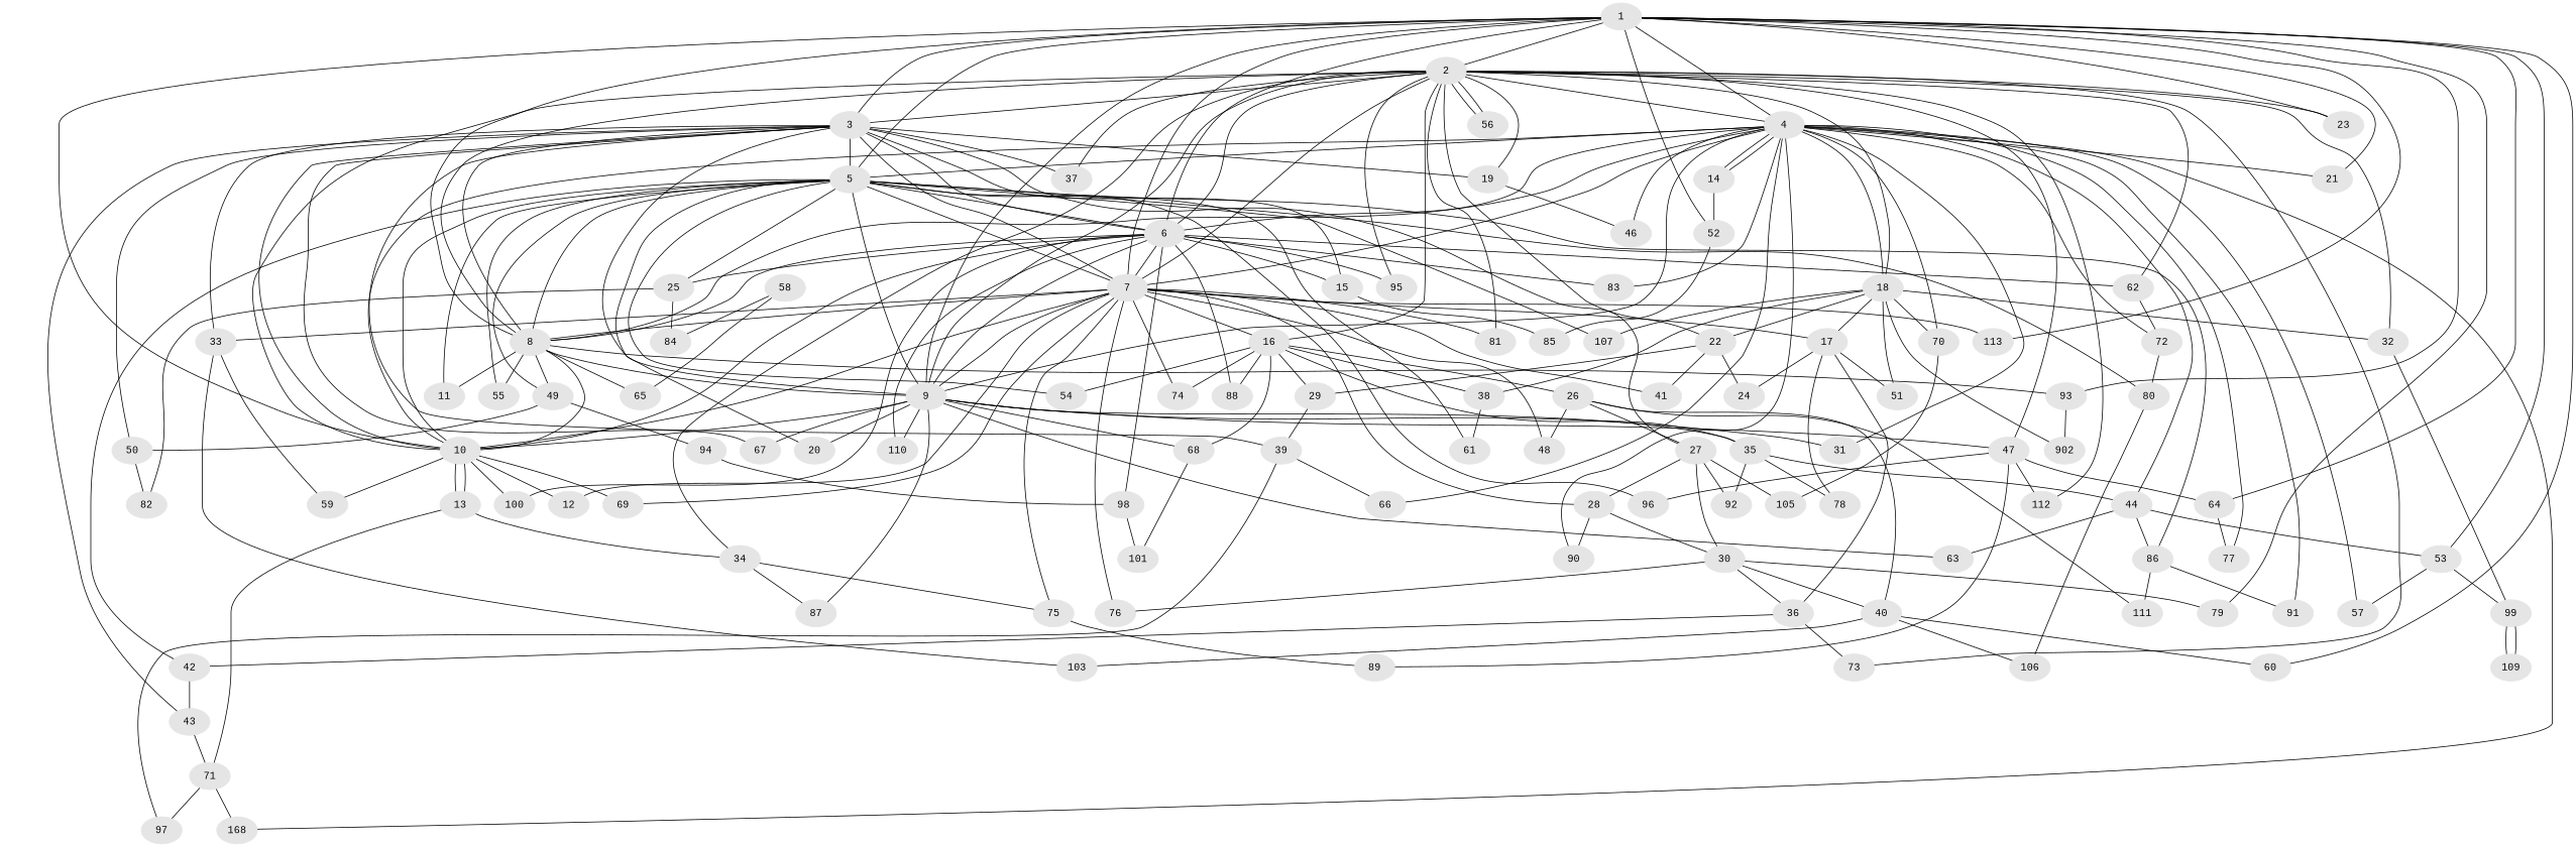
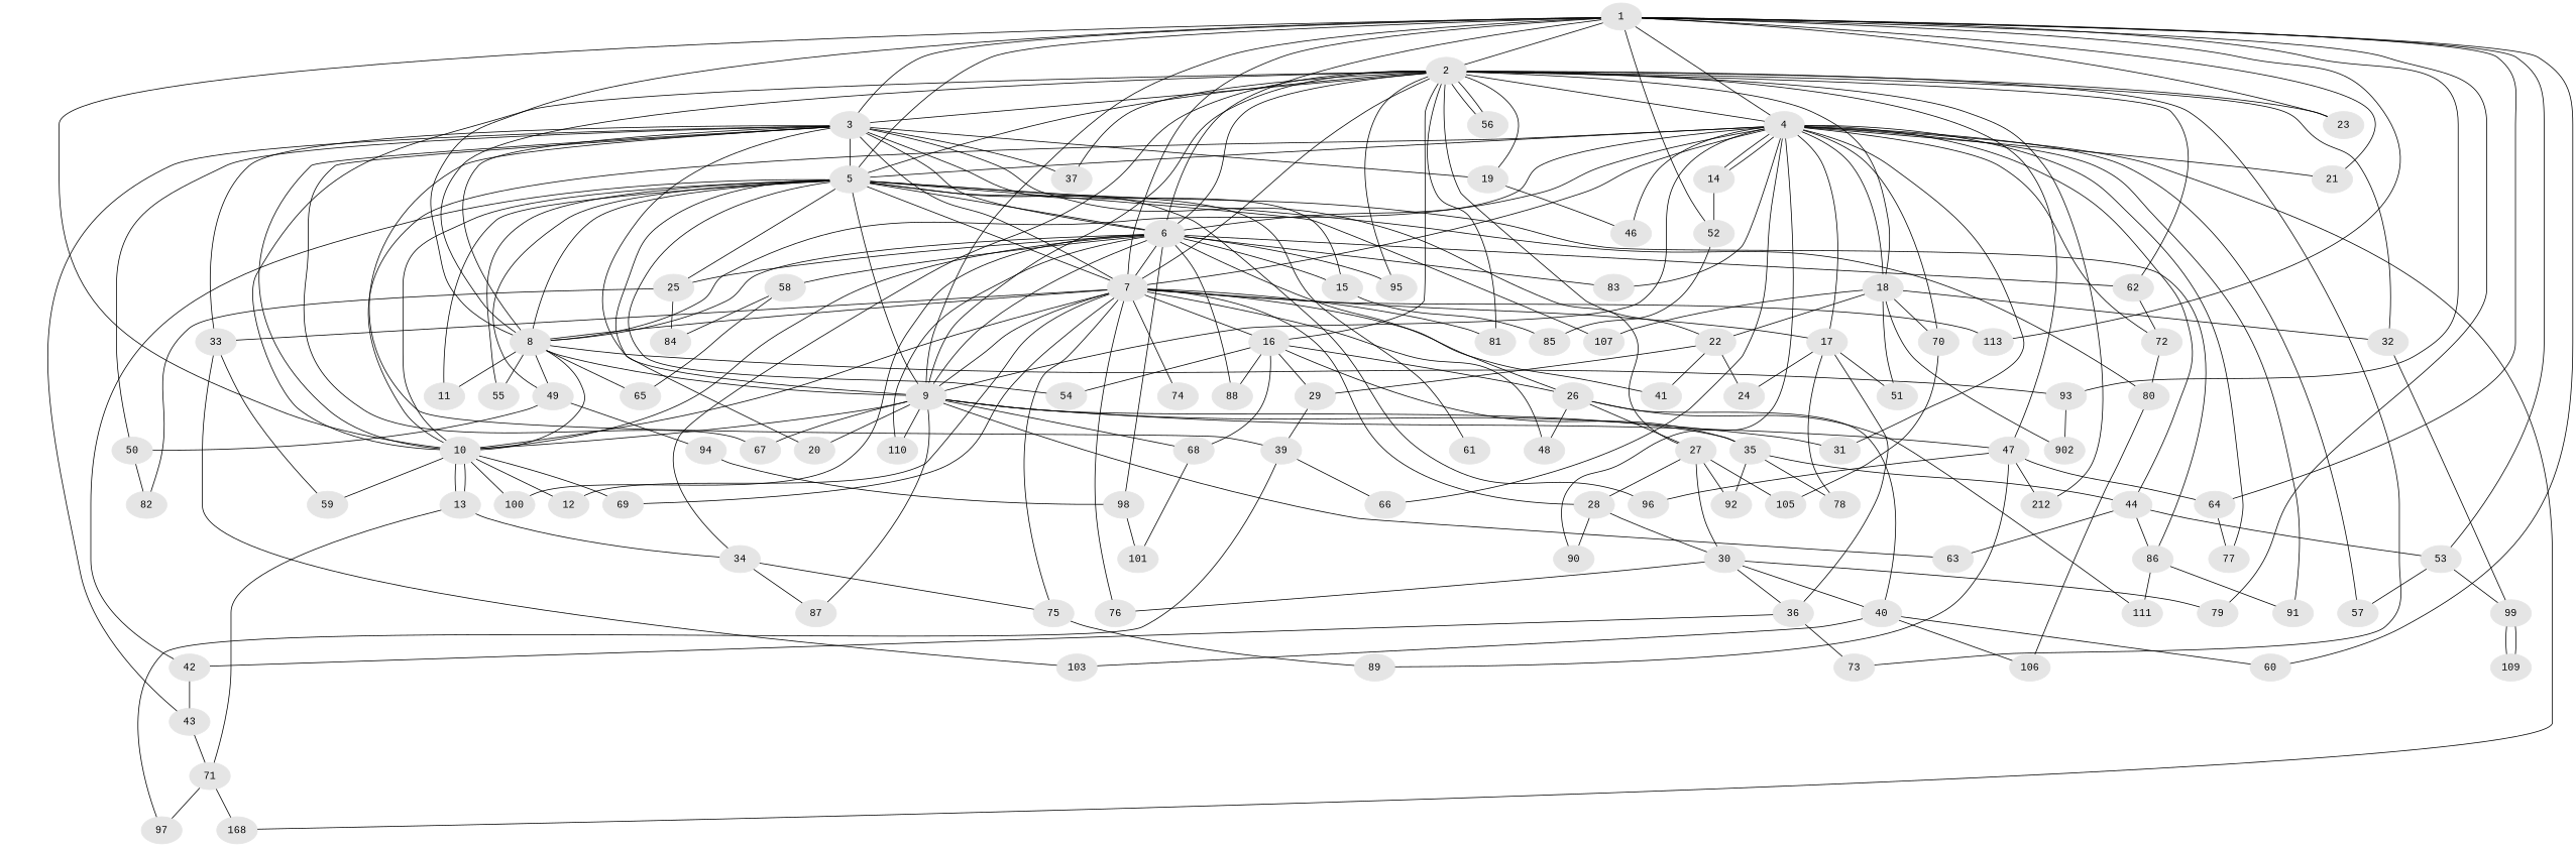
  graph {
    fontname="Liberation Mono"
    node [color=gray90 fontname="Liberation Mono" style=filled]
    edge [fontname="Liberation Mono"]
    1
    2
    3
    4
    5
    6
    7
    8
    9
    10
    21
    23
    52
    53
    60
    64
    79
    93
    113
    16
    18
    19
    22
    32
    34
    37
    47
    56
    62
    73
    81
    95
-   112
+   112 [label=212]
    15
    27
    33
    39
    43
    50
    67
    14
    17
    31
    44
    46
    57
    66
    70
    72
    77
    83
    90
    91
    n54 [label=168]
    11
    20
    25
    42
    49
    54
    55
    61
    80
    86
    96
    107
    58
    26
    88
    98
    100
    110
    12
    28
    41
    48
    69
    74
    75
    76
    65
    35
    63
    68
    87
    13
    59
    85
    99
    n90 [label=902]
    29
-   38
    51
    24
    89
    30
    92
    105
    103
    97
    71
    82
    36
    78
    84
    94
    106
    111
    40
    101
    109
    1 -- 2
    1 -- 3
    1 -- 4
    1 -- 5
    1 -- 6
    1 -- 7
    1 -- 8
    1 -- 9
    1 -- 10
    1 -- 21
    1 -- 23
    1 -- 52
    1 -- 53
    1 -- 60
    1 -- 64
    1 -- 79
    1 -- 93
    1 -- 113
    2 -- 3
    2 -- 4
+   2 -- 5
    2 -- 6
    2 -- 7
    2 -- 8
    2 -- 9
    2 -- 10
    2 -- 23
    2 -- 16
    2 -- 18
    2 -- 19
    2 -- 22
    2 -- 32
    2 -- 34
    2 -- 37
    2 -- 47
    2 -- 56
    2 -- 56
    2 -- 62
    2 -- 73
    2 -- 81
    2 -- 95
    2 -- 112
    3 -- 5
    3 -- 6
    3 -- 7
    3 -- 8
    3 -- 9
    3 -- 10
    3 -- 19
    3 -- 37
    3 -- 15
    3 -- 27
    3 -- 33
    3 -- 39
    3 -- 43
    3 -- 50
    3 -- 67
    4 -- 5
    4 -- 6
    4 -- 7
    4 -- 8
    4 -- 9
    4 -- 10
    4 -- 21
    4 -- 18
    4 -- 14
    4 -- 14
-   18 -- 17
+   4 -- 17
    4 -- 31
    4 -- 44
    4 -- 46
    4 -- 57
    4 -- 66
    4 -- 70
    4 -- 72
    4 -- 77
    4 -- 83
    4 -- 90
    4 -- 91
    4 -- n54
    5 -- 6
    5 -- 7
    5 -- 8
    5 -- 9
    5 -- 10
    5 -- 11
    5 -- 20
    5 -- 25
    5 -- 42
    5 -- 49
    5 -- 54
    5 -- 55
    5 -- 61
    5 -- 80
    5 -- 86
    5 -- 96
    5 -- 107
    6 -- 7
    6 -- 8
    6 -- 9
    6 -- 10
    6 -- 62
    6 -- 95
    6 -- 15
    6 -- 83
    6 -- 25
+   6 -- 58
+   6 -- 26
    6 -- 88
    6 -- 98
    6 -- 100
    6 -- 110
    7 -- 8
    7 -- 9
    7 -- 10
    7 -- 113
    7 -- 16
    7 -- 81
    7 -- 33
    7 -- 17
    7 -- 12
    7 -- 28
    7 -- 41
    7 -- 48
    7 -- 69
    7 -- 74
    7 -- 75
    7 -- 76
    8 -- 9
    8 -- 10
    8 -- 93
    8 -- 11
    8 -- 49
    8 -- 55
    8 -- 65
    9 -- 10
    9 -- 47
    9 -- 67
    9 -- 31
    9 -- 20
    9 -- 110
    9 -- 35
    9 -- 63
    9 -- 68
    9 -- 87
    10 -- 100
    10 -- 12
    10 -- 69
    10 -- 13
    10 -- 13
    10 -- 59
    52 -- 85
    53 -- 57
    53 -- 99
    64 -- 77
    93 -- n90
    16 -- 54
    16 -- 26
    16 -- 88
-   16 -- 74
    16 -- 35
    16 -- 68
    16 -- 29
-   16 -- 38
    18 -- 22
    18 -- 32
    18 -- 70
    18 -- 107
    18 -- n90
-   18 -- 38
    18 -- 51
    19 -- 46
    22 -- 41
    22 -- 29
    22 -- 24
    32 -- 99
    34 -- 75
    34 -- 87
    47 -- 64
    47 -- 112
    47 -- 96
    47 -- 89
    62 -- 72
    15 -- 85
    27 -- 28
    27 -- 30
    27 -- 92
    27 -- 105
    33 -- 59
    33 -- 103
    39 -- 66
    39 -- 97
    43 -- 71
    50 -- 82
    14 -- 52
    17 -- 51
    17 -- 24
    17 -- 36
    17 -- 78
    44 -- 53
    44 -- 86
    44 -- 63
    70 -- 105
    72 -- 80
    25 -- 82
    25 -- 84
    42 -- 43
    49 -- 50
    49 -- 94
    80 -- 106
    86 -- 91
    86 -- 111
    58 -- 65
    58 -- 84
    26 -- 27
    26 -- 48
    26 -- 111
    26 -- 40
    98 -- 101
    28 -- 90
    28 -- 30
    75 -- 89
    35 -- 44
    35 -- 92
    35 -- 78
    68 -- 101
    13 -- 34
    13 -- 71
    99 -- 109
    99 -- 109
    29 -- 39
-   38 -- 61
    30 -- 79
    30 -- 76
    30 -- 36
    30 -- 40
    71 -- n54
    71 -- 97
    36 -- 73
    36 -- 42
    94 -- 98
    40 -- 60
    40 -- 103
    40 -- 106
  }
